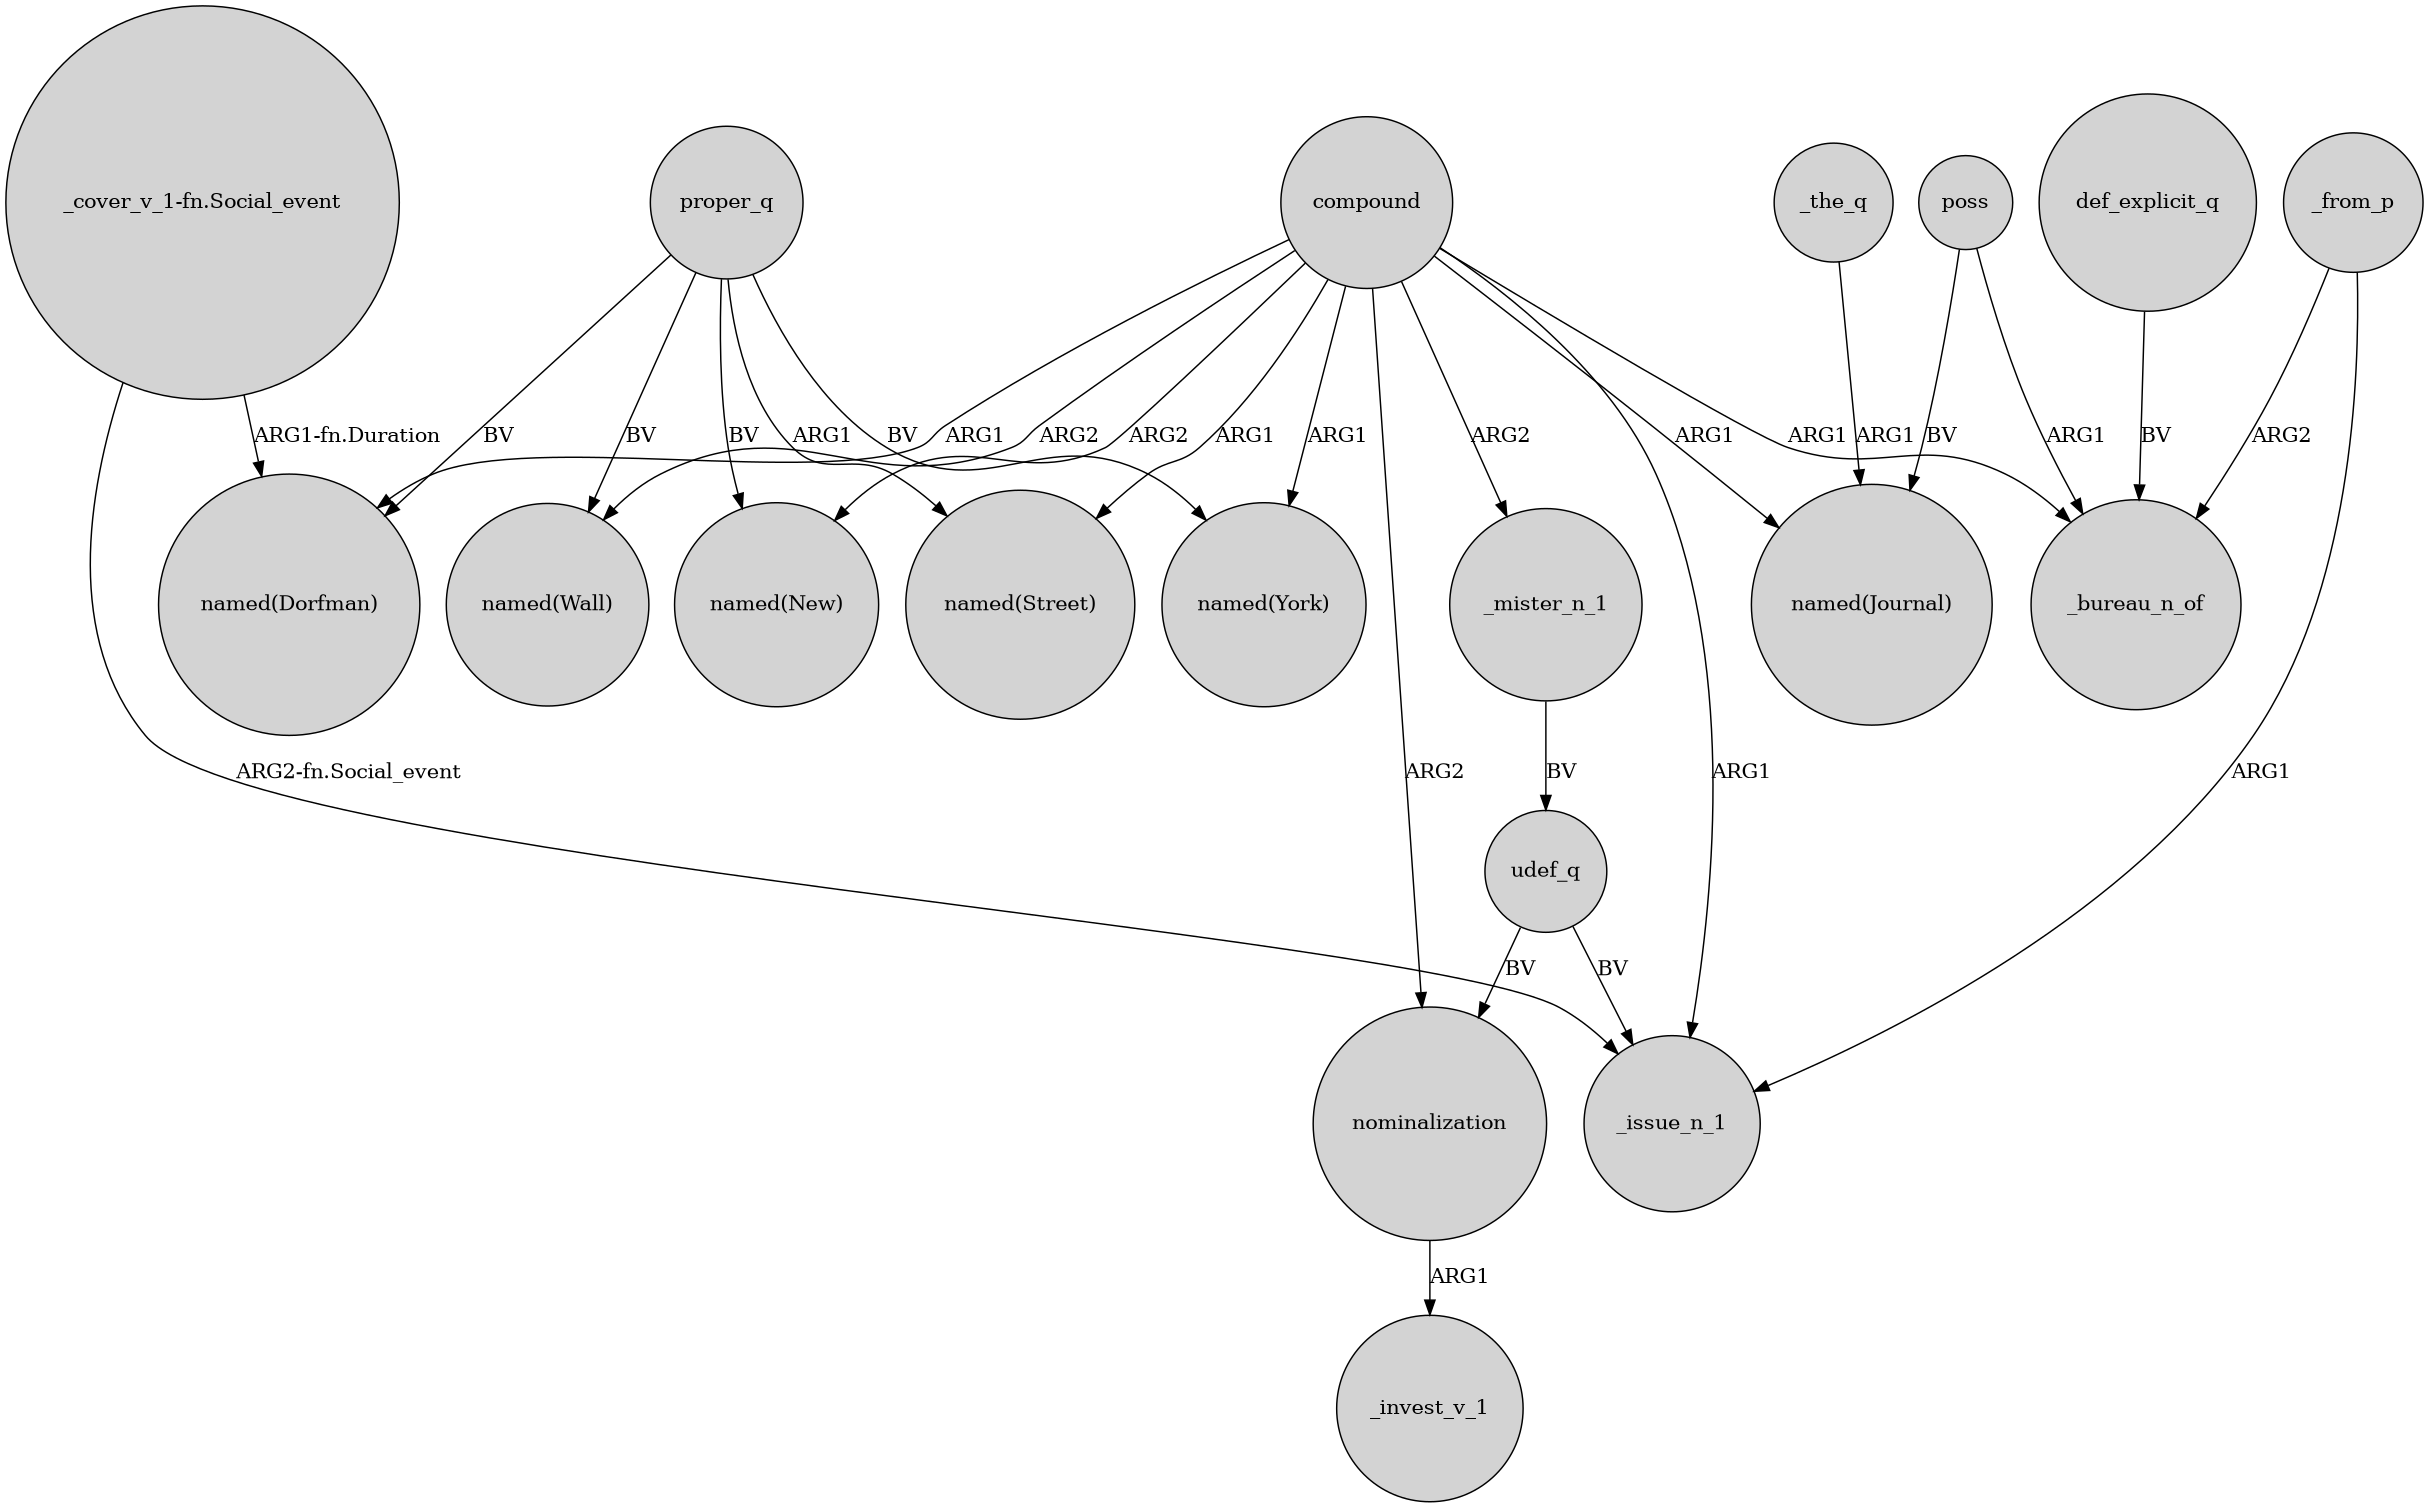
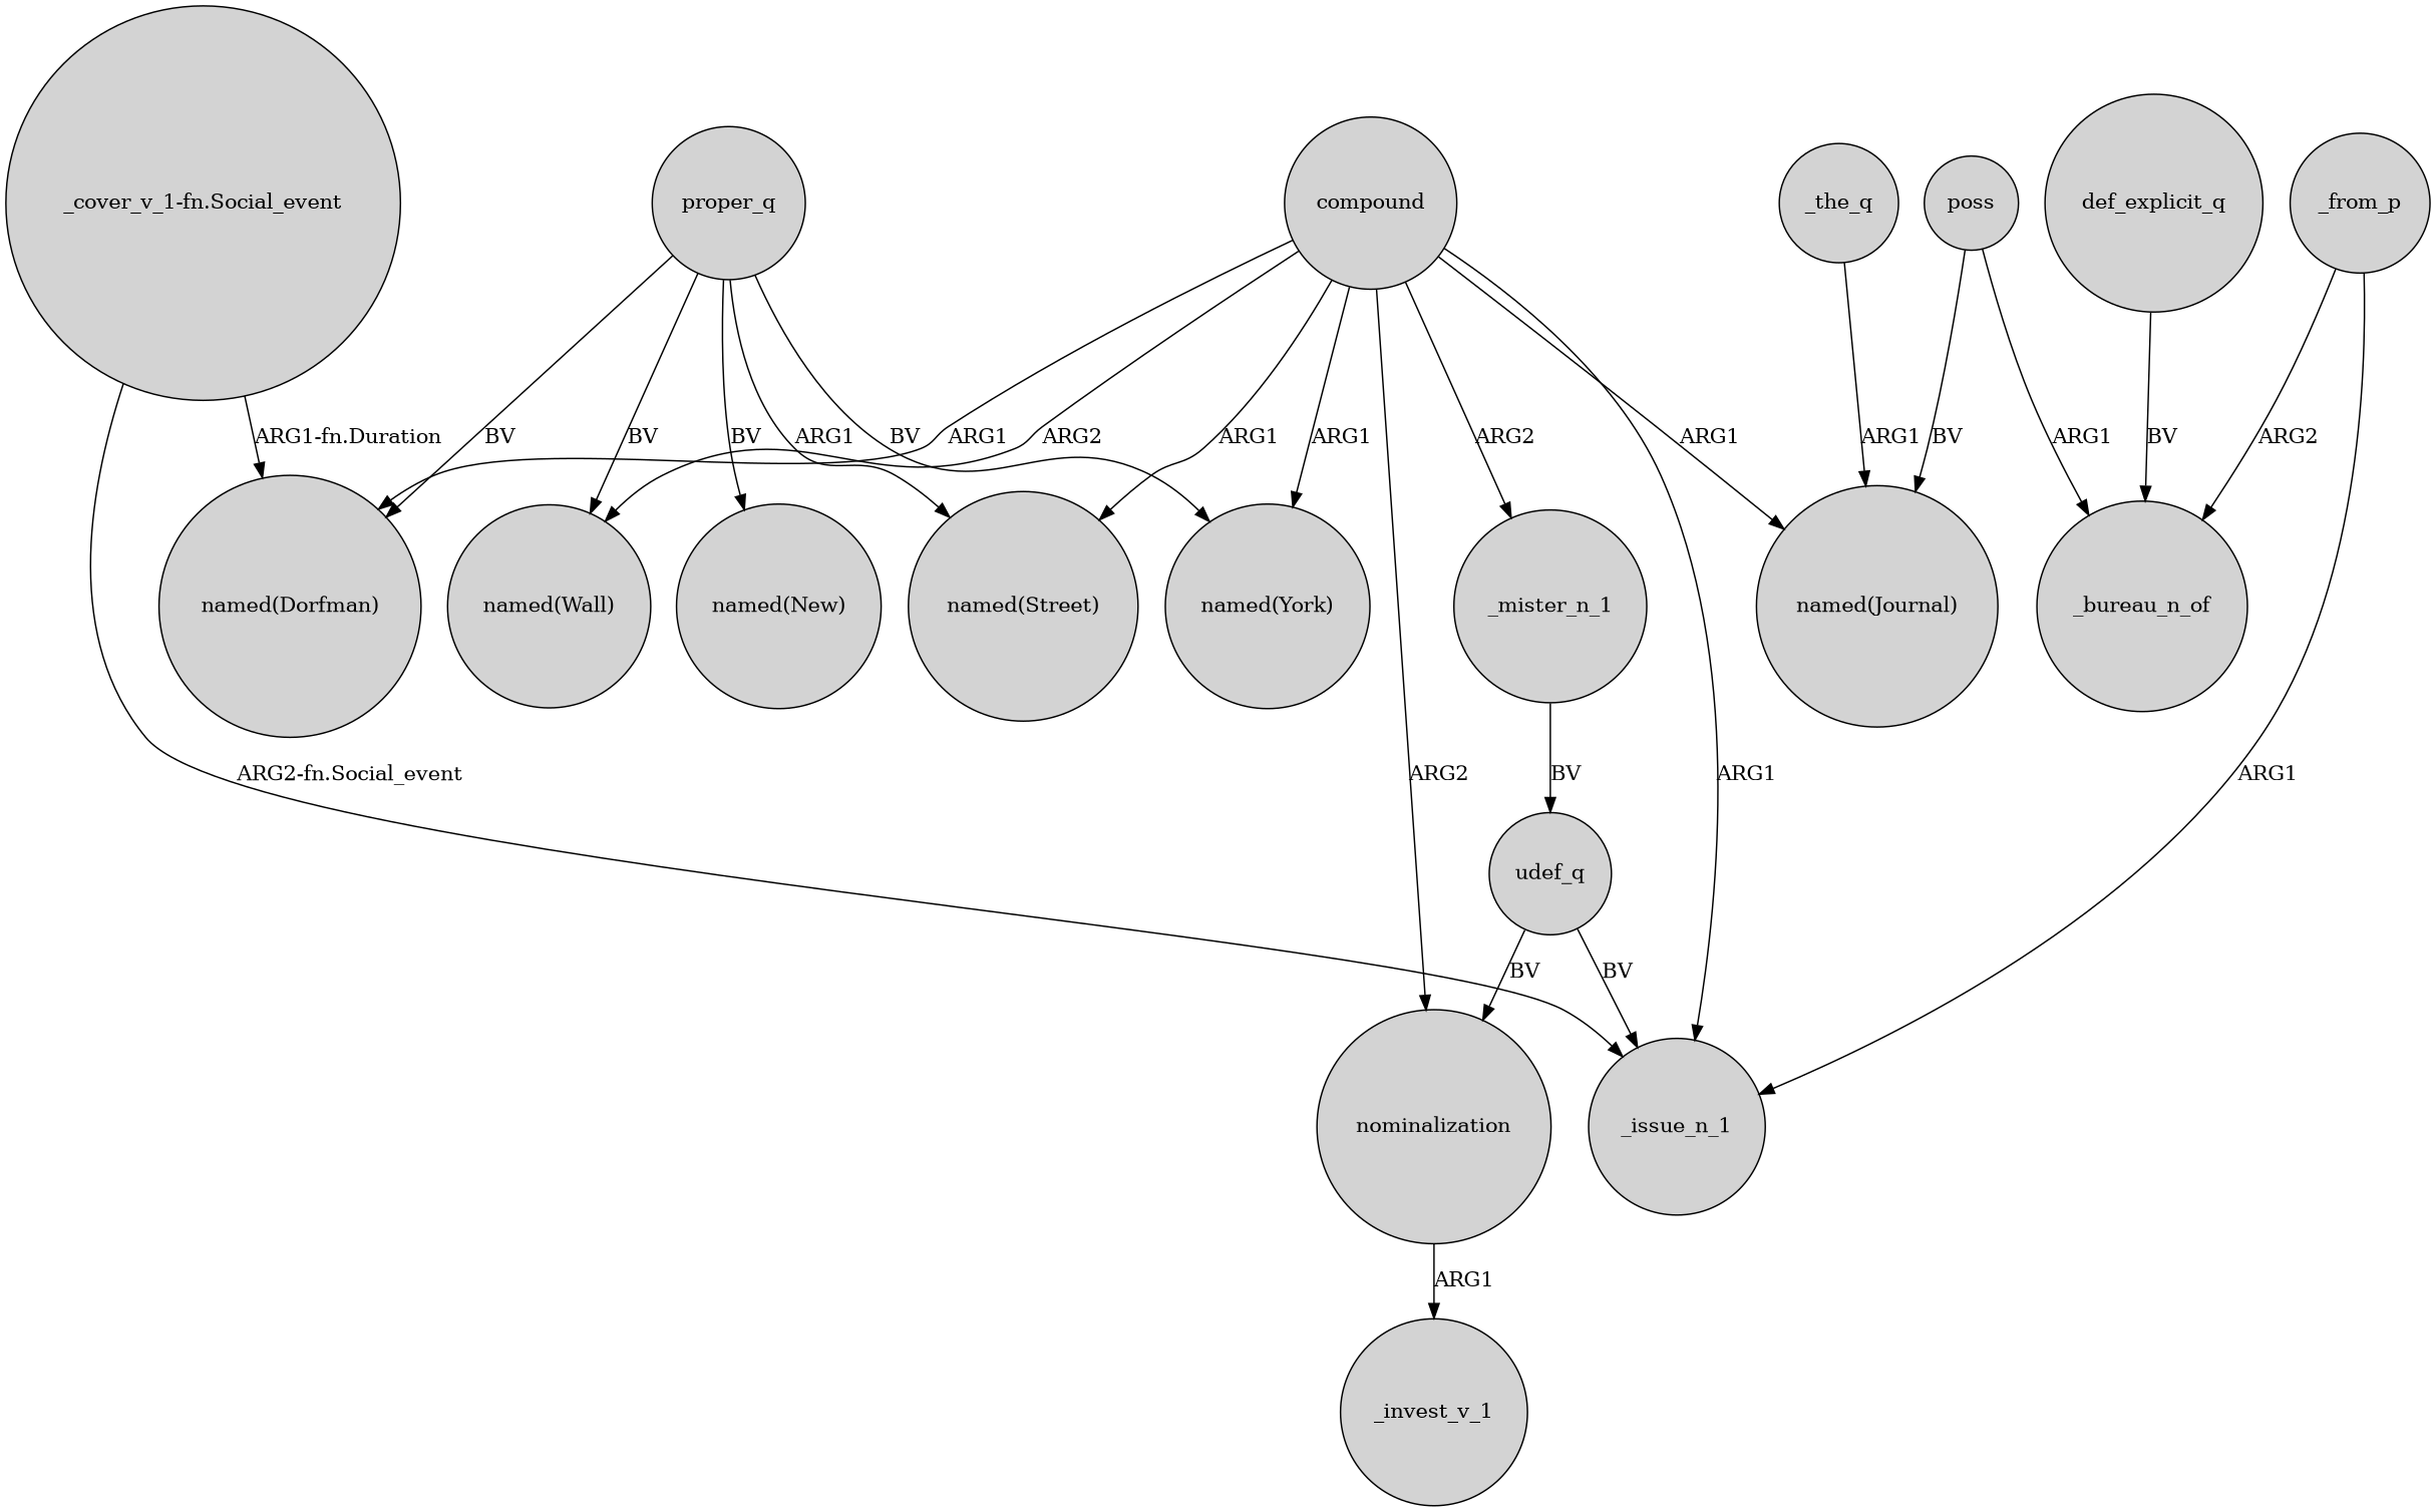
  digraph {
    node [shape=circle style=filled]
    compound
    "named(Dorfman)"
    _mister_n_1
    _issue_n_1
    _bureau_n_of
    "named(New)"
    nominalization
    "named(Journal)"
    "named(York)"
    "named(Wall)"
    "named(Street)"
    udef_q
    _invest_v_1
    "_cover_v_1-fn.Social_event"
    _from_p
    proper_q
    poss
    _the_q
    def_explicit_q
    compound -> "named(Dorfman)" [label=ARG1]
    compound -> _mister_n_1 [label=ARG2]
    compound -> _issue_n_1 [label=ARG1]
-   compound -> _bureau_n_of [label=ARG1]
-   compound -> "named(New)" [label=ARG2]
    compound -> nominalization [label=ARG2]
    compound -> "named(Journal)" [label=ARG1]
    compound -> "named(York)" [label=ARG1]
    compound -> "named(Wall)" [label=ARG2]
    compound -> "named(Street)" [label=ARG1]
    _mister_n_1 -> udef_q [label=BV]
    nominalization -> _invest_v_1 [label=ARG1]
    udef_q -> _issue_n_1 [label=BV]
    udef_q -> nominalization [label=BV]
    "_cover_v_1-fn.Social_event" -> "named(Dorfman)" [label="ARG1-fn.Duration"]
    "_cover_v_1-fn.Social_event" -> _issue_n_1 [label="ARG2-fn.Social_event"]
    _from_p -> _issue_n_1 [label=ARG1]
    _from_p -> _bureau_n_of [label=ARG2]
    proper_q -> "named(Dorfman)" [label=BV]
    proper_q -> "named(New)" [label=BV]
    proper_q -> "named(York)" [label=BV]
    proper_q -> "named(Wall)" [label=BV]
    proper_q -> "named(Street)" [label=ARG1]
    poss -> _bureau_n_of [label=ARG1]
    poss -> "named(Journal)" [label=BV]
    _the_q -> "named(Journal)" [label=ARG1]
    def_explicit_q -> _bureau_n_of [label=BV]
  }
